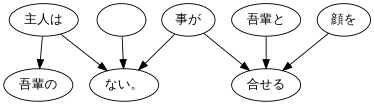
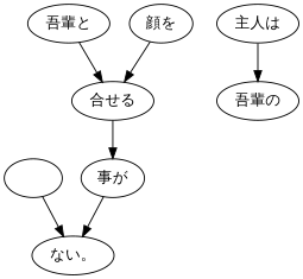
  digraph {
    n1 [label="　"]
    n2 [label="ない。"]
    n3 [label="吾輩の"]
    n4 [label="主人は"]
    n5 [label="合せる"]
    n6 [label="事が"]
    n7 [label="吾輩と"]
    n8 [label="顔を"]
    n1 -> n2
-   n4 -> n2
    n4 -> n3
-   n6 -> n5
+   n5 -> n6
    n6 -> n2
    n7 -> n5
    n8 -> n5
  }
